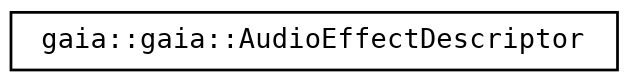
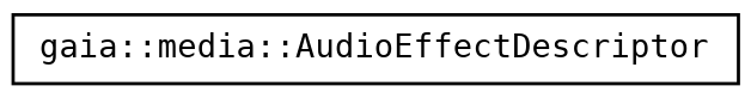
  digraph {
    rankdir=LR
    fontname="DejaVu Sans Mono"
-   n1 [color=black fillcolor=white fontname="DejaVu Sans Mono" fontsize=10 height=0.2 label="gaia::gaia::AudioEffectDescriptor" shape=record style=filled width=0.4]
+   n1 [color=black fillcolor=white fontname="DejaVu Sans Mono" fontsize=10 height=0.2 label="gaia::media::AudioEffectDescriptor" shape=record style=filled width=0.4]
  }
